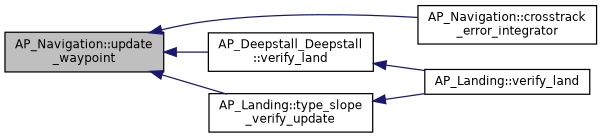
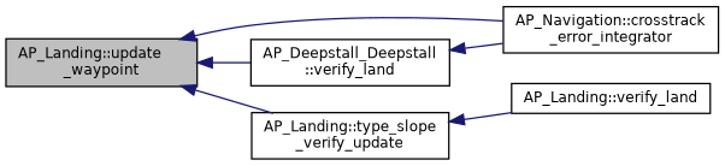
  digraph {
    rankdir=LR
    node [color=black fillcolor=white fontname=Helvetica fontsize=10 shape=record style=filled]
    edge [color=midnightblue dir=back fontname=Helvetica fontsize=10 labelfontname=Helvetica labelfontsize=10 style=solid]
-   n1 [fillcolor=grey75 fontcolor=black height=0.2 label="AP_Navigation::update\l_waypoint" width=0.4]
+   n1 [fillcolor=grey75 fontcolor=black height=0.2 label="AP_Landing::update\l_waypoint" width=0.4]
    n2 [height=0.2 label="AP_Navigation::crosstrack\l_error_integrator" width=0.4]
    n3 [height=0.2 label="AP_Landing::type_slope\l_verify_update" width=0.4]
    n4 [height=0.2 label="AP_Deepstall_Deepstall\l::verify_land" width=0.4]
    n5 [height=0.2 label="AP_Landing::verify_land" width=0.4]
    n1 -> n2
    n1 -> n3
    n1 -> n4
    n3 -> n5
-   n4 -> n5
+   n4 -> n2
  }
